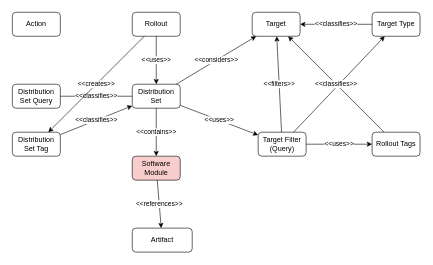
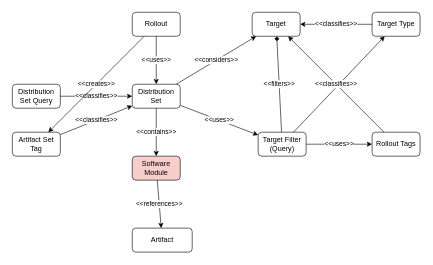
  <mxCell id="0" />
  <mxCell id="1" parent="0" />
  <mxCell id="2" value="Rollout" style="rounded=1;whiteSpace=wrap;html=1;" vertex="1" parent="1"><mxGeometry x="220" y="20" width="80" height="40" as="geometry" /></mxCell>
  <mxCell id="3" value="Distribution Set" style="rounded=1;whiteSpace=wrap;html=1;" vertex="1" parent="1"><mxGeometry x="220" y="140" width="80" height="40" as="geometry" /></mxCell>
  <mxCell id="4" value="Software Module" style="rounded=1;whiteSpace=wrap;html=1;fillColor=#f8cecc;" vertex="1" parent="1"><mxGeometry x="220" y="260" width="80" height="40" as="geometry" /></mxCell>
  <mxCell id="5" value="Artifact" style="rounded=1;whiteSpace=wrap;html=1;" vertex="1" parent="1"><mxGeometry x="220" y="380" width="100" height="40" as="geometry" /></mxCell>
  <mxCell id="6" value="Target" style="rounded=1;whiteSpace=wrap;html=1;" vertex="1" parent="1"><mxGeometry x="420" y="20" width="80" height="40" as="geometry" /></mxCell>
  <mxCell id="7" value="Target Filter (Query)" style="rounded=1;whiteSpace=wrap;html=1;" vertex="1" parent="1"><mxGeometry x="430" y="220" width="80" height="40" as="geometry" /></mxCell>
  <mxCell id="8" value="&amp;lt;&amp;lt;considers&amp;gt;&amp;gt;" style="endArrow=classic;html=1;" edge="1" parent="1" source="3" target="6"><mxGeometry width="50" height="50" relative="1" as="geometry"><mxPoint x="370" y="180" as="sourcePoint" /><mxPoint x="420" y="130" as="targetPoint" /></mxGeometry></mxCell>
  <mxCell id="9" value="&amp;lt;&amp;lt;uses&amp;gt;&amp;gt;" style="endArrow=classic;html=1;" edge="1" parent="1" source="2" target="3"><mxGeometry width="50" height="50" relative="1" as="geometry"><mxPoint x="430" y="190" as="sourcePoint" /><mxPoint x="260" y="150" as="targetPoint" /></mxGeometry></mxCell>
- <mxCell id="10" value="&amp;lt;&amp;lt;filters&amp;gt;&amp;gt;" style="endArrow=classic;html=1;" edge="1" parent="1" source="7" target="6"><mxGeometry width="50" height="50" relative="1" as="geometry"><mxPoint x="420" y="290" as="sourcePoint" /><mxPoint x="470" y="240" as="targetPoint" /></mxGeometry></mxCell>
+ <mxCell id="10" value="&amp;lt;&amp;lt;filters&amp;gt;&amp;gt;" style="endArrow=diamond;html=1;" edge="1" parent="1" source="7" target="6"><mxGeometry width="50" height="50" relative="1" as="geometry"><mxPoint x="420" y="290" as="sourcePoint" /><mxPoint x="470" y="240" as="targetPoint" /></mxGeometry></mxCell>
  <mxCell id="11" value="&amp;lt;&amp;lt;uses&amp;gt;&amp;gt;" style="endArrow=classic;html=1;" edge="1" parent="1" source="3" target="7"><mxGeometry width="50" height="50" relative="1" as="geometry"><mxPoint x="320" y="230" as="sourcePoint" /><mxPoint x="370" y="180" as="targetPoint" /></mxGeometry></mxCell>
  <mxCell id="12" value="&amp;lt;&amp;lt;references&amp;gt;&amp;gt;" style="endArrow=classic;html=1;" edge="1" parent="1" source="4" target="5"><mxGeometry width="50" height="50" relative="1" as="geometry"><mxPoint x="350" y="360" as="sourcePoint" /><mxPoint x="400" y="310" as="targetPoint" /></mxGeometry></mxCell>
  <mxCell id="13" value="&amp;lt;&amp;lt;contains&amp;gt;&amp;gt;" style="endArrow=classic;html=1;" edge="1" parent="1" source="3" target="4"><mxGeometry width="50" height="50" relative="1" as="geometry"><mxPoint x="420" y="330" as="sourcePoint" /><mxPoint x="470" y="280" as="targetPoint" /></mxGeometry></mxCell>
- <mxCell id="14" value="Action" style="rounded=1;whiteSpace=wrap;html=1;" vertex="1" parent="1"><mxGeometry x="20" y="20" width="80" height="40" as="geometry" /></mxCell>
  <mxCell id="15" value="Target Type" style="rounded=1;whiteSpace=wrap;html=1;" vertex="1" parent="1"><mxGeometry x="620" y="20" width="80" height="40" as="geometry" /></mxCell>
  <mxCell id="16" value="&amp;lt;&amp;lt;classifies&amp;gt;&amp;gt;" style="endArrow=classic;html=1;" edge="1" parent="1" source="15" target="6"><mxGeometry width="50" height="50" relative="1" as="geometry"><mxPoint x="580" y="250" as="sourcePoint" /><mxPoint x="630" y="200" as="targetPoint" /></mxGeometry></mxCell>
  <mxCell id="17" value="Distribution Set Query" style="rounded=1;whiteSpace=wrap;html=1;" vertex="1" parent="1"><mxGeometry x="20" y="140" width="80" height="40" as="geometry" /></mxCell>
- <mxCell id="18" value="&amp;lt;&amp;lt;classifies&amp;gt;&amp;gt;" style="endArrow=none;html=1;" edge="1" parent="1" source="17" target="3"><mxGeometry width="50" height="50" relative="1" as="geometry"><mxPoint x="100" y="280" as="sourcePoint" /><mxPoint x="150" y="230" as="targetPoint" /></mxGeometry></mxCell>
+ <mxCell id="18" value="&amp;lt;&amp;lt;classifies&amp;gt;&amp;gt;" style="endArrow=classic;html=1;" edge="1" parent="1" source="17" target="3"><mxGeometry width="50" height="50" relative="1" as="geometry"><mxPoint x="100" y="280" as="sourcePoint" /><mxPoint x="150" y="230" as="targetPoint" /></mxGeometry></mxCell>
  <mxCell id="19" value="Rollout Tags" style="rounded=1;whiteSpace=wrap;html=1;" vertex="1" parent="1"><mxGeometry x="620" y="220" width="80" height="40" as="geometry" /></mxCell>
  <mxCell id="20" value="&amp;lt;&amp;lt;uses&amp;gt;&amp;gt;" style="endArrow=classic;html=1;" edge="1" parent="1" source="7" target="15"><mxGeometry width="50" height="50" relative="1" as="geometry"><mxPoint x="500" y="230" as="sourcePoint" /><mxPoint x="550" y="180" as="targetPoint" /></mxGeometry></mxCell>
  <mxCell id="21" value="&amp;lt;&amp;lt;uses&amp;gt;&amp;gt;" style="endArrow=classic;html=1;" edge="1" parent="1" source="7" target="19"><mxGeometry width="50" height="50" relative="1" as="geometry"><mxPoint x="490" y="270" as="sourcePoint" /><mxPoint x="540" y="220" as="targetPoint" /></mxGeometry></mxCell>
- <mxCell id="22" value="Distribution Set Tag" style="rounded=1;whiteSpace=wrap;html=1;" vertex="1" parent="1"><mxGeometry x="20" y="220" width="80" height="40" as="geometry" /></mxCell>
+ <mxCell id="22" value="Artifact Set Tag" style="rounded=1;whiteSpace=wrap;html=1;" vertex="1" parent="1"><mxGeometry x="20" y="220" width="80" height="40" as="geometry" /></mxCell>
  <mxCell id="23" value="&amp;lt;&amp;lt;classifies&amp;gt;&amp;gt;" style="endArrow=classic;html=1;" edge="1" parent="1" source="19" target="6"><mxGeometry width="50" height="50" relative="1" as="geometry"><mxPoint x="640" y="270" as="sourcePoint" /><mxPoint x="690" y="220" as="targetPoint" /></mxGeometry></mxCell>
  <mxCell id="24" value="&amp;lt;&amp;lt;classifies&amp;gt;&amp;gt;" style="endArrow=classic;html=1;" edge="1" parent="1" source="22" target="3"><mxGeometry width="50" height="50" relative="1" as="geometry"><mxPoint x="100" y="350" as="sourcePoint" /><mxPoint x="150" y="300" as="targetPoint" /></mxGeometry></mxCell>
  <mxCell id="25" value="&amp;lt;&amp;lt;creates&amp;gt;&amp;gt;" style="endArrow=classic;html=1;" edge="1" parent="1" source="2" target="22"><mxGeometry width="50" height="50" relative="1" as="geometry"><mxPoint y="130" as="sourcePoint" x="140" /><mxPoint x="190" y="80" as="targetPoint" /></mxGeometry></mxCell>
